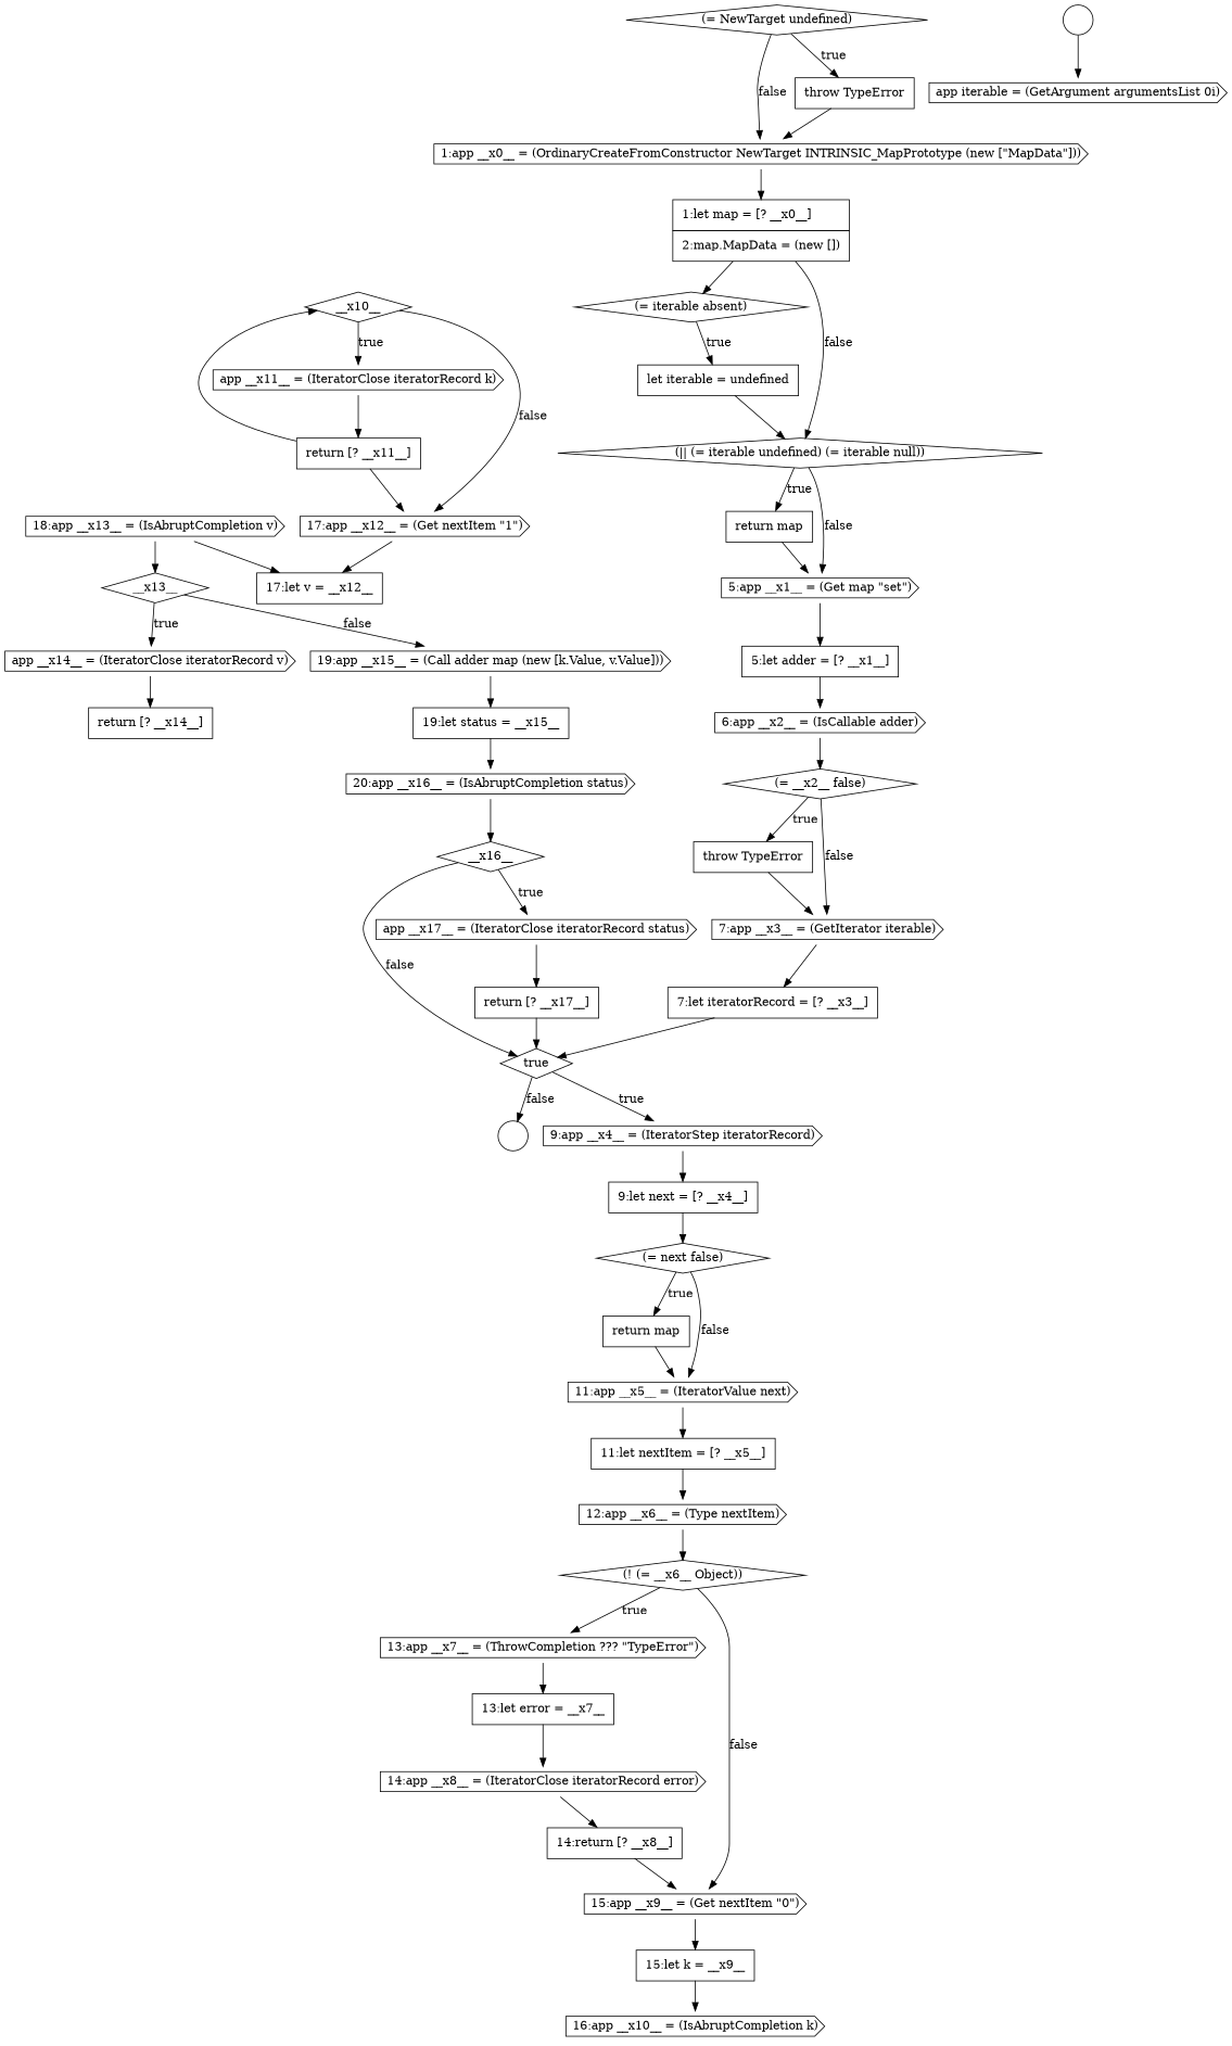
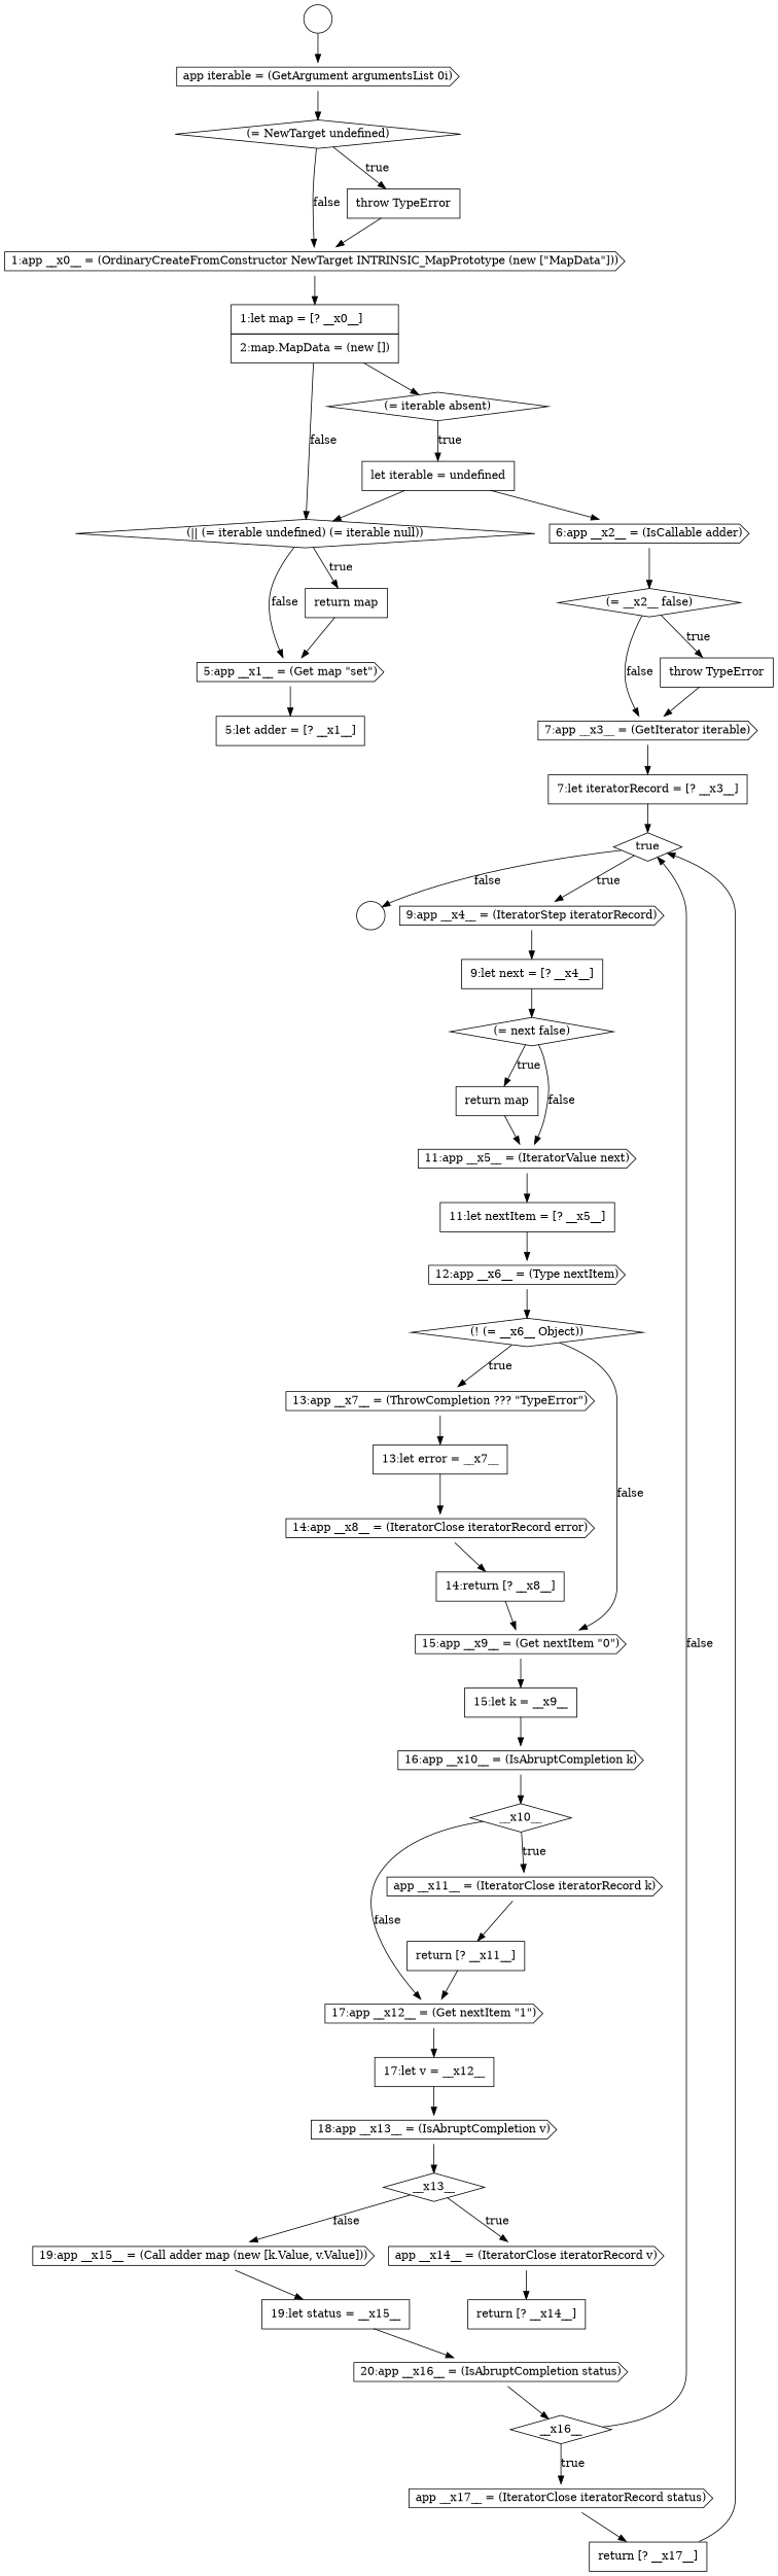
  digraph {
    node [color=black fillcolor=white shape=cds style=filled]
    edge [color=black]
    n1 [label=<<font color="black">7:app __x3__ = (GetIterator iterable)</font>>]
    n2 [label=<<font color="black">     <table border="0" cellborder="1" cellspacing="0" cellpadding="10">       <tr><td align="left">7:let iteratorRecord = [? __x3__]</td></tr>     </table>   </font>> margin=0 shape=none]
    n3 [label=<<font color="black">true</font>> shape=diamond]
    n4 [label=<<font color="black">     <table border="0" cellborder="1" cellspacing="0" cellpadding="10">       <tr><td align="left">17:let v = __x12__</td></tr>     </table>   </font>> margin=0 shape=none]
    n5 [label=<<font color="black">18:app __x13__ = (IsAbruptCompletion v)</font>>]
    n6 [label=<<font color="black">__x13__</font>> shape=diamond]
    n7 [label=<<font color="black">     <table border="0" cellborder="1" cellspacing="0" cellpadding="10">       <tr><td align="left">9:let next = [? __x4__]</td></tr>     </table>   </font>> margin=0 shape=none]
    n8 [label=<<font color="black">(= next false)</font>> shape=diamond]
    n9 [label=<<font color="black">     <table border="0" cellborder="1" cellspacing="0" cellpadding="10">       <tr><td align="left">return map</td></tr>     </table>   </font>> margin=0 shape=none]
    n10 [label=<<font color="black">11:app __x5__ = (IteratorValue next)</font>>]
    n11 [label=<<font color="black">(|| (= iterable undefined) (= iterable null))</font>> shape=diamond]
    n12 [label=<<font color="black">5:app __x1__ = (Get map &quot;set&quot;)</font>>]
    n13 [label=<<font color="black">     <table border="0" cellborder="1" cellspacing="0" cellpadding="10">       <tr><td align="left">return map</td></tr>     </table>   </font>> margin=0 shape=none]
    n14 [label=<<font color="black">     <table border="0" cellborder="1" cellspacing="0" cellpadding="10">       <tr><td align="left">5:let adder = [? __x1__]</td></tr>     </table>   </font>> margin=0 shape=none]
    n15 [label=<<font color="black">     <table border="0" cellborder="1" cellspacing="0" cellpadding="10">       <tr><td align="left">11:let nextItem = [? __x5__]</td></tr>     </table>   </font>> margin=0 shape=none]
    n16 [label=<<font color="black">12:app __x6__ = (Type nextItem)</font>>]
    n17 [label=<<font color="black">(! (= __x6__ Object))</font>> shape=diamond]
    n18 [label=<<font color="black">13:app __x7__ = (ThrowCompletion ??? &quot;TypeError&quot;)</font>>]
    n19 [label=<<font color="black">15:app __x9__ = (Get nextItem &quot;0&quot;)</font>>]
    n20 [label=<<font color="black">     <table border="0" cellborder="1" cellspacing="0" cellpadding="10">       <tr><td align="left">13:let error = __x7__</td></tr>     </table>   </font>> margin=0 shape=none]
    n21 [label=<<font color="black">     <table border="0" cellborder="1" cellspacing="0" cellpadding="10">       <tr><td align="left">15:let k = __x9__</td></tr>     </table>   </font>> margin=0 shape=none]
    n22 [label=<<font color="black">     <table border="0" cellborder="1" cellspacing="0" cellpadding="10">       <tr><td align="left">throw TypeError</td></tr>     </table>   </font>> margin=0 shape=none]
    n23 [label=<<font color="black">     <table border="0" cellborder="1" cellspacing="0" cellpadding="10">       <tr><td align="left">19:let status = __x15__</td></tr>     </table>   </font>> margin=0 shape=none]
    n24 [label=<<font color="black">20:app __x16__ = (IsAbruptCompletion status)</font>>]
    n25 [label=<<font color="black">__x16__</font>> shape=diamond]
    n26 [label=<<font color="black">16:app __x10__ = (IsAbruptCompletion k)</font>>]
    n27 [label=<<font color="black">__x10__</font>> shape=diamond]
    n28 [label=<<font color="black">17:app __x12__ = (Get nextItem &quot;1&quot;)</font>>]
    n29 [label=<<font color="black">app __x11__ = (IteratorClose iteratorRecord k)</font>>]
    n30 [label=<<font color="black">19:app __x15__ = (Call adder map (new [k.Value, v.Value]))</font>>]
    n31 [label=<<font color="black">app __x14__ = (IteratorClose iteratorRecord v)</font>>]
    n32 [label=<<font color="black">6:app __x2__ = (IsCallable adder)</font>>]
    n33 [label=<<font color="black">     <table border="0" cellborder="1" cellspacing="0" cellpadding="10">       <tr><td align="left">return [? __x17__]</td></tr>     </table>   </font>> margin=0 shape=none]
    n34 [label=" " shape=circle]
    n35 [label=<<font color="black">9:app __x4__ = (IteratorStep iteratorRecord)</font>>]
    n36 [label=<<font color="black">(= iterable absent)</font>> shape=diamond]
    n37 [label=<<font color="black">     <table border="0" cellborder="1" cellspacing="0" cellpadding="10">       <tr><td align="left">let iterable = undefined</td></tr>     </table>   </font>> margin=0 shape=none]
    n38 [label=<<font color="black">14:app __x8__ = (IteratorClose iteratorRecord error)</font>>]
    n39 [label=<<font color="black">     <table border="0" cellborder="1" cellspacing="0" cellpadding="10">       <tr><td align="left">14:return [? __x8__]</td></tr>     </table>   </font>> margin=0 shape=none]
    n40 [label=<<font color="black">(= __x2__ false)</font>> shape=diamond]
    n41 [label=<<font color="black">     <table border="0" cellborder="1" cellspacing="0" cellpadding="10">       <tr><td align="left">return [? __x11__]</td></tr>     </table>   </font>> margin=0 shape=none]
    n42 [label=<<font color="black">1:app __x0__ = (OrdinaryCreateFromConstructor NewTarget INTRINSIC_MapPrototype (new [&quot;MapData&quot;]))</font>>]
    n43 [label=<<font color="black">     <table border="0" cellborder="1" cellspacing="0" cellpadding="10">       <tr><td align="left">1:let map = [? __x0__]</td></tr>       <tr><td align="left">2:map.MapData = (new [])</td></tr>     </table>   </font>> margin=0 shape=none]
    n44 [label=<<font color="black">app iterable = (GetArgument argumentsList 0i)</font>>]
    n45 [label=<<font color="black">(= NewTarget undefined)</font>> shape=diamond]
    n46 [label=<<font color="black">     <table border="0" cellborder="1" cellspacing="0" cellpadding="10">       <tr><td align="left">throw TypeError</td></tr>     </table>   </font>> margin=0 shape=none]
    n47 [label=<<font color="black">app __x17__ = (IteratorClose iteratorRecord status)</font>>]
    n48 [label=<<font color="black">     <table border="0" cellborder="1" cellspacing="0" cellpadding="10">       <tr><td align="left">return [? __x14__]</td></tr>     </table>   </font>> margin=0 shape=none]
    n49 [label=" " shape=circle]
    n1 -> n2
    n2 -> n3
    n3 -> n34 [label=<<font color="black">false</font>>]
    n3 -> n35 [label=<<font color="black">true</font>>]
-   n5 -> n4
+   n4 -> n5
    n5 -> n6
    n6 -> n30 [label=<<font color="black">false</font>>]
    n6 -> n31 [label=<<font color="black">true</font>>]
    n7 -> n8
    n8 -> n9 [label=<<font color="black">true</font>>]
    n8 -> n10 [label=<<font color="black">false</font>>]
    n9 -> n10
    n10 -> n15
    n11 -> n12 [label=<<font color="black">false</font>>]
    n11 -> n13 [label=<<font color="black">true</font>>]
    n12 -> n14
    n13 -> n12
-   n14 -> n32
+   n37 -> n32
    n15 -> n16
    n16 -> n17
    n17 -> n18 [label=<<font color="black">true</font>>]
    n17 -> n19 [label=<<font color="black">false</font>>]
    n18 -> n20
    n19 -> n21
    n20 -> n38
    n21 -> n26
    n22 -> n1
    n23 -> n24
    n24 -> n25
    n25 -> n3 [label=<<font color="black">false</font>>]
    n25 -> n47 [label=<<font color="black">true</font>>]
-   n41 -> n27
+   n26 -> n27
    n27 -> n28 [label=<<font color="black">false</font>>]
    n27 -> n29 [label=<<font color="black">true</font>>]
    n28 -> n4
    n29 -> n41
    n30 -> n23
    n31 -> n48
    n32 -> n40
    n33 -> n3
    n35 -> n7
    n36 -> n37 [label=<<font color="black">true</font>>]
    n37 -> n11
    n38 -> n39
    n39 -> n19
    n40 -> n1 [label=<<font color="black">false</font>>]
    n40 -> n22 [label=<<font color="black">true</font>>]
    n41 -> n28
    n42 -> n43
    n43 -> n11 [label=<<font color="black">false</font>>]
    n43 -> n36
+   n44 -> n45
    n45 -> n42 [label=<<font color="black">false</font>>]
    n45 -> n46 [label=<<font color="black">true</font>>]
    n46 -> n42
    n47 -> n33
    n49 -> n44
  }
